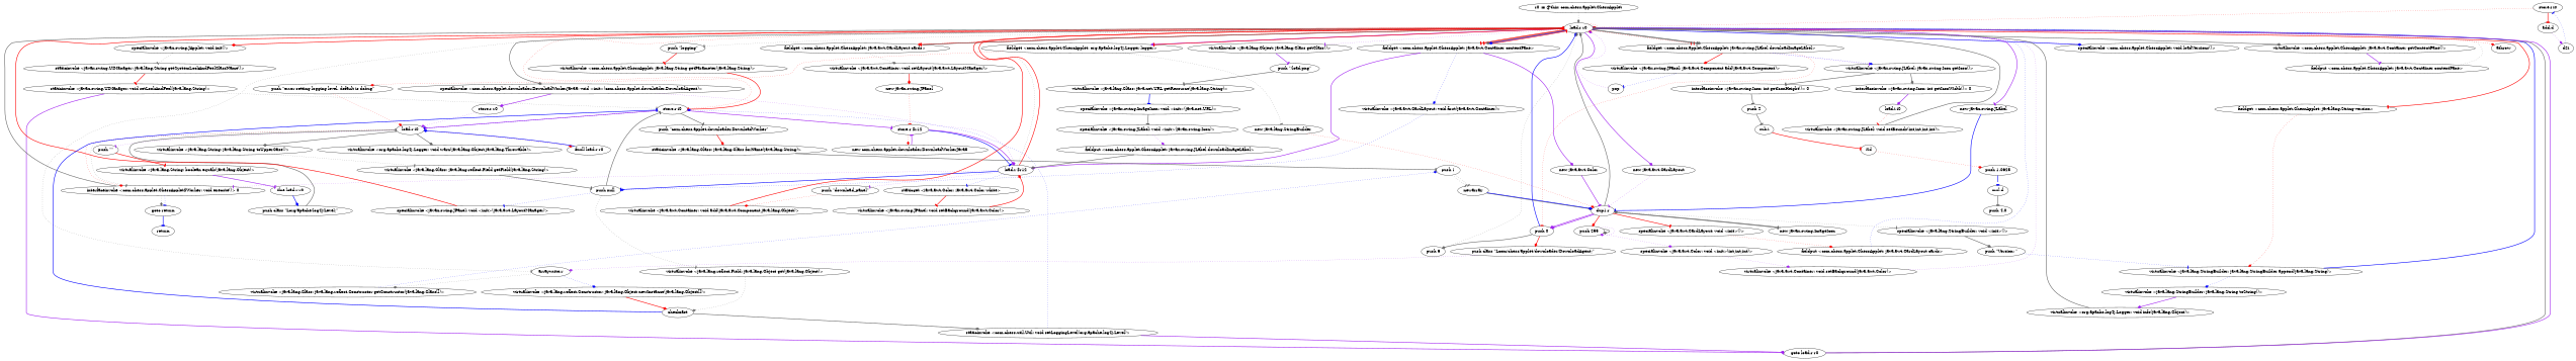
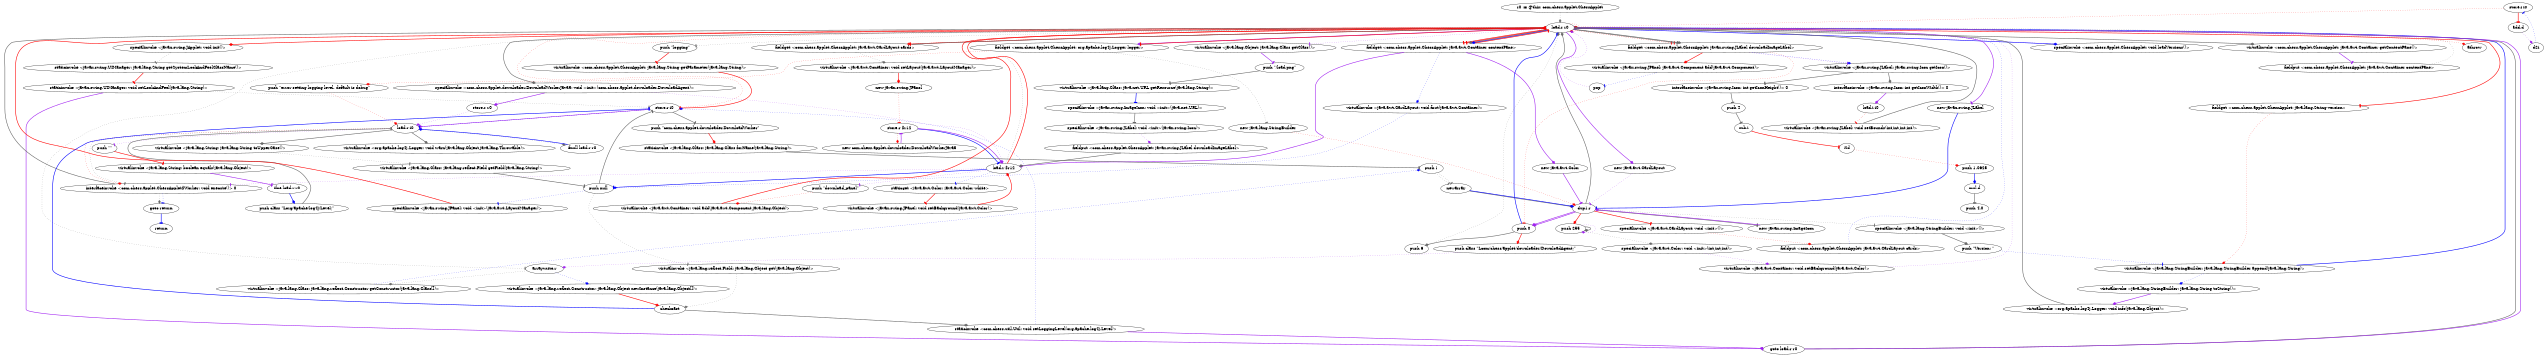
  digraph {
    edge [arrowhead=diamond color=gray40 style=bold]
    "r0 := @this: com.chess.applet.ChessApplet"
    "load.r r0"
    "specialinvoke <javax.swing.JApplet: void init()>"
    "push \"logging\""
    "specialinvoke <com.chess.applet.ChessApplet: void loadVersions()>"
    "fieldget <com.chess.applet.ChessApplet: org.apache.log4j.Logger logger>"
    "fieldget <com.chess.applet.ChessApplet: java.lang.String version>"
    "virtualinvoke <com.chess.applet.ChessApplet: java.awt.Container getContentPane()>"
    "fieldget <com.chess.applet.ChessApplet: java.awt.Container contentPane>"
    "new java.awt.CardLayout"
    "fieldget <com.chess.applet.ChessApplet: java.awt.CardLayout cards>"
    "new javax.swing.JLabel"
    "virtualinvoke <java.lang.Object: java.lang.Class getClass()>"
    "fieldget <com.chess.applet.ChessApplet: javax.swing.JLabel downloadImageLabel>"
    "specialinvoke <com.chess.applet.downloader.DownloadWorkerJava5: void <init>(com.chess.applet.downloader.DownloadAgent)>"
    athrow
    "arraywrite.r"
    "staticinvoke <javax.swing.UIManager: java.lang.String getSystemLookAndFeelClassName()>"
    "virtualinvoke <com.chess.applet.ChessApplet: java.lang.String getParameter(java.lang.String)>"
    "new java.lang.StringBuilder"
    "push \"error setting logging level. default is debug\""
    "virtualinvoke <java.lang.StringBuilder: java.lang.StringBuilder append(java.lang.String)>"
    "fieldput <com.chess.applet.ChessApplet: java.awt.Container contentPane>"
    "new java.awt.Color"
    "load.r $r12"
    "virtualinvoke <java.awt.CardLayout: void first(java.awt.Container)>"
    "dup1.r"
    "virtualinvoke <java.awt.Container: void setLayout(java.awt.LayoutManager)>"
    "push \"/load.png\""
    "push 0"
    "virtualinvoke <javax.swing.JPanel: java.awt.Component add(java.awt.Component)>"
    "virtualinvoke <javax.swing.JLabel: javax.swing.Icon getIcon()>"
    "store.r r0"
    "virtualinvoke <java.lang.Class: java.lang.reflect.Constructor getConstructor(java.lang.Class[])>"
    "virtualinvoke <java.lang.reflect.Constructor: java.lang.Object newInstance(java.lang.Object[])>"
    "staticinvoke <javax.swing.UIManager: void setLookAndFeel(java.lang.String)>"
    "goto load.r r0"
    "store.r i0"
    "load.r i0"
    "store.r $r12"
    "push \"com.chess.applet.downloader.DownloadWorker\""
    "ifnull load.r r0"
    "push \"\""
    "virtualinvoke <java.lang.String: java.lang.String toUpperCase()>"
    "interfaceinvoke <com.chess.applet.ChessApplet$Worker: void execute()> 0"
    "virtualinvoke <org.apache.log4j.Logger: void warn(java.lang.Object,java.lang.Throwable)>"
    "new com.chess.applet.downloader.DownloadWorkerJava5"
    "staticinvoke <java.lang.Class: java.lang.Class forName(java.lang.String)>"
    "virtualinvoke <java.lang.String: boolean equals(java.lang.Object)>"
    "virtualinvoke <java.lang.Class: java.lang.reflect.Field getField(java.lang.String)>"
    "goto return"
    "ifne load.r r0"
    "push class \"Lorg/apache/log4j/Level;\""
    "push null"
    "virtualinvoke <java.lang.reflect.Field: java.lang.Object get(java.lang.Object)>"
    "specialinvoke <javax.swing.JPanel: void <init>(java.awt.LayoutManager)>"
    checkcast
    "staticinvoke <com.chess.util.Util: void setLoggingLevel(org.apache.log4j.Level)>"
    "specialinvoke <java.lang.StringBuilder: void <init>()>"
    "push 255"
    "specialinvoke <java.awt.CardLayout: void <init>()>"
    "new javax.swing.ImageIcon"
    "push \"Version: \""
    "specialinvoke <java.awt.Color: void <init>(int,int,int)>"
    "fieldput <com.chess.applet.ChessApplet: java.awt.CardLayout cards>"
    "push 6"
    "push class \"Lcom/chess/applet/downloader/DownloadAgent;\""
    "virtualinvoke <java.lang.StringBuilder: java.lang.String toString()>"
    "virtualinvoke <org.apache.log4j.Logger: void info(java.lang.Object)>"
    "staticget <java.awt.Color: java.awt.Color white>"
    "push \"download_panel\""
    "virtualinvoke <java.awt.Container: void setBackground(java.awt.Color)>"
    "new javax.swing.JPanel"
    "virtualinvoke <javax.swing.JPanel: void setBackground(java.awt.Color)>"
    "virtualinvoke <java.awt.Container: void add(java.awt.Component,java.lang.Object)>"
    "virtualinvoke <java.lang.Class: java.net.URL getResource(java.lang.String)>"
    "specialinvoke <javax.swing.ImageIcon: void <init>(java.net.URL)>"
    "specialinvoke <javax.swing.JLabel: void <init>(javax.swing.Icon)>"
    "fieldput <com.chess.applet.ChessApplet: javax.swing.JLabel downloadImageLabel>"
    pop
    "interfaceinvoke <javax.swing.Icon: int getIconHeight()> 0"
    "interfaceinvoke <javax.swing.Icon: int getIconWidth()> 0"
    "push 4"
    "load.i i0"
    "sub.i"
    i2d
    "push 1.0625"
    "mul.d"
    "push 4.0"
    "add.d"
    d2i
    "store.i i0"
    "virtualinvoke <javax.swing.JLabel: void setBounds(int,int,int,int)>"
    return
    "push 1"
    newarray
    "r0 := @this: com.chess.applet.ChessApplet" -> "load.r r0" [style=dotted]
    "load.r r0" -> "load.r r0" [color=red style=dotted]
    "load.r r0" -> "specialinvoke <javax.swing.JApplet: void init()>" [color=red]
    "load.r r0" -> "push \"logging\"" [arrowhead=tee style=dotted]
    "load.r r0" -> "specialinvoke <com.chess.applet.ChessApplet: void loadVersions()>" [color=blue]
    "load.r r0" -> "fieldget <com.chess.applet.ChessApplet: org.apache.log4j.Logger logger>" [color=purple]
    "load.r r0" -> "fieldget <com.chess.applet.ChessApplet: org.apache.log4j.Logger logger>" [arrowhead=tee color=red]
    "load.r r0" -> "fieldget <com.chess.applet.ChessApplet: java.lang.String version>" [arrowhead=tee color=red]
    "load.r r0" -> "virtualinvoke <com.chess.applet.ChessApplet: java.awt.Container getContentPane()>"
    "load.r r0" -> "fieldget <com.chess.applet.ChessApplet: java.awt.Container contentPane>" [arrowhead=tee color=red]
    "load.r r0" -> "fieldget <com.chess.applet.ChessApplet: java.awt.Container contentPane>" [arrowhead=tee color=red]
    "load.r r0" -> "fieldget <com.chess.applet.ChessApplet: java.awt.Container contentPane>"
    "load.r r0" -> "fieldget <com.chess.applet.ChessApplet: java.awt.Container contentPane>" [color=blue]
    "load.r r0" -> "new java.awt.CardLayout" [color=purple]
    "load.r r0" -> "fieldget <com.chess.applet.ChessApplet: java.awt.CardLayout cards>" [color=red style=dotted]
    "load.r r0" -> "fieldget <com.chess.applet.ChessApplet: java.awt.CardLayout cards>" [arrowhead=tee color=red]
    "load.r r0" -> "new javax.swing.JLabel" [arrowhead=tee color=purple]
    "load.r r0" -> "virtualinvoke <java.lang.Object: java.lang.Class getClass()>" [arrowhead=tee color=purple style=dotted]
    "load.r r0" -> "fieldget <com.chess.applet.ChessApplet: javax.swing.JLabel downloadImageLabel>" [arrowhead=tee color=red style=dotted]
    "load.r r0" -> "fieldget <com.chess.applet.ChessApplet: javax.swing.JLabel downloadImageLabel>" [arrowhead=tee color=red style=dotted]
    "load.r r0" -> "fieldget <com.chess.applet.ChessApplet: javax.swing.JLabel downloadImageLabel>" [arrowhead=tee]
    "load.r r0" -> "fieldget <com.chess.applet.ChessApplet: javax.swing.JLabel downloadImageLabel>"
    "load.r r0" -> "specialinvoke <com.chess.applet.downloader.DownloadWorkerJava5: void <init>(com.chess.applet.downloader.DownloadAgent)>"
    "load.r r0" -> athrow [color=red style=dotted]
    "load.r r0" -> "arraywrite.r" [arrowhead=tee style=dotted]
    "specialinvoke <javax.swing.JApplet: void init()>" -> "staticinvoke <javax.swing.UIManager: java.lang.String getSystemLookAndFeelClassName()>" [arrowhead=tee style=dotted]
    "push \"logging\"" -> "virtualinvoke <com.chess.applet.ChessApplet: java.lang.String getParameter(java.lang.String)>" [arrowhead=tee color=red]
    "specialinvoke <com.chess.applet.ChessApplet: void loadVersions()>" -> "load.r r0" [color=purple style=dotted]
    "fieldget <com.chess.applet.ChessApplet: org.apache.log4j.Logger logger>" -> "new java.lang.StringBuilder" [arrowhead=tee style=dotted]
    "fieldget <com.chess.applet.ChessApplet: org.apache.log4j.Logger logger>" -> "push \"error setting logging level. default is debug\"" [color=red style=dotted]
    "fieldget <com.chess.applet.ChessApplet: java.lang.String version>" -> "virtualinvoke <java.lang.StringBuilder: java.lang.StringBuilder append(java.lang.String)>" [color=red style=dotted]
    "virtualinvoke <com.chess.applet.ChessApplet: java.awt.Container getContentPane()>" -> "fieldput <com.chess.applet.ChessApplet: java.awt.Container contentPane>" [arrowhead=tee color=purple]
    "fieldget <com.chess.applet.ChessApplet: java.awt.Container contentPane>" -> "load.r r0" [arrowhead=tee color=red]
    "fieldget <com.chess.applet.ChessApplet: java.awt.Container contentPane>" -> "new java.awt.Color" [color=purple]
    "fieldget <com.chess.applet.ChessApplet: java.awt.Container contentPane>" -> "load.r $r12" [color=purple]
    "fieldget <com.chess.applet.ChessApplet: java.awt.Container contentPane>" -> "virtualinvoke <java.awt.CardLayout: void first(java.awt.Container)>" [color=blue style=dotted]
    "new java.awt.CardLayout" -> "dup1.r" [arrowhead=tee color=purple style=dotted]
    "fieldget <com.chess.applet.ChessApplet: java.awt.CardLayout cards>" -> "load.r r0" [arrowhead=tee]
    "fieldget <com.chess.applet.ChessApplet: java.awt.CardLayout cards>" -> "virtualinvoke <java.awt.Container: void setLayout(java.awt.LayoutManager)>" [style=dotted]
    "new javax.swing.JLabel" -> "dup1.r" [arrowhead=tee color=blue]
    "virtualinvoke <java.lang.Object: java.lang.Class getClass()>" -> "push \"/load.png\"" [arrowhead=tee color=purple]
    "fieldget <com.chess.applet.ChessApplet: javax.swing.JLabel downloadImageLabel>" -> "push 0" [arrowhead=tee color=red style=dotted]
    "fieldget <com.chess.applet.ChessApplet: javax.swing.JLabel downloadImageLabel>" -> "virtualinvoke <javax.swing.JPanel: java.awt.Component add(java.awt.Component)>" [color=red]
    "fieldget <com.chess.applet.ChessApplet: javax.swing.JLabel downloadImageLabel>" -> "virtualinvoke <javax.swing.JLabel: javax.swing.Icon getIcon()>" [arrowhead=tee color=purple style=dotted]
    "fieldget <com.chess.applet.ChessApplet: javax.swing.JLabel downloadImageLabel>" -> "virtualinvoke <javax.swing.JLabel: javax.swing.Icon getIcon()>" [color=blue style=dotted]
    "specialinvoke <com.chess.applet.downloader.DownloadWorkerJava5: void <init>(com.chess.applet.downloader.DownloadAgent)>" -> "load.r $r12" [color=purple style=dotted]
    "specialinvoke <com.chess.applet.downloader.DownloadWorkerJava5: void <init>(com.chess.applet.downloader.DownloadAgent)>" -> "store.r r0" [color=purple]
    "arraywrite.r" -> "virtualinvoke <java.lang.Class: java.lang.reflect.Constructor getConstructor(java.lang.Class[])>" [style=dotted]
    "arraywrite.r" -> "virtualinvoke <java.lang.reflect.Constructor: java.lang.Object newInstance(java.lang.Object[])>" [color=blue style=dotted]
    "staticinvoke <javax.swing.UIManager: java.lang.String getSystemLookAndFeelClassName()>" -> "staticinvoke <javax.swing.UIManager: void setLookAndFeel(java.lang.String)>" [arrowhead=tee color=red]
    "virtualinvoke <com.chess.applet.ChessApplet: java.lang.String getParameter(java.lang.String)>" -> "store.r i0" [arrowhead=tee color=red]
    "new java.lang.StringBuilder" -> "dup1.r" [color=red style=dotted]
    "push \"error setting logging level. default is debug\"" -> "load.r i0" [color=red style=dotted]
    "virtualinvoke <java.lang.StringBuilder: java.lang.StringBuilder append(java.lang.String)>" -> "load.r r0" [color=blue]
    "virtualinvoke <java.lang.StringBuilder: java.lang.StringBuilder append(java.lang.String)>" -> "virtualinvoke <java.lang.StringBuilder: java.lang.String toString()>" [color=blue style=dotted]
    "fieldput <com.chess.applet.ChessApplet: java.awt.Container contentPane>" -> "load.r r0" [arrowhead=tee style=dotted]
    "new java.awt.Color" -> "dup1.r" [arrowhead=tee color=purple]
    "load.r $r12" -> "load.r r0" [style=dotted]
    "load.r $r12" -> "load.r r0" [arrowhead=tee color=red]
    "load.r $r12" -> "interfaceinvoke <com.chess.applet.ChessApplet$Worker: void execute()> 0" [arrowhead=tee color=purple style=dotted]
    "load.r $r12" -> "push null" [arrowhead=tee color=blue]
    "load.r $r12" -> "staticget <java.awt.Color: java.awt.Color white>" [arrowhead=tee color=blue style=dotted]
    "load.r $r12" -> "push \"download_panel\"" [arrowhead=tee color=purple style=dotted]
    "virtualinvoke <java.awt.CardLayout: void first(java.awt.Container)>" -> "push null" [color=blue style=dotted]
    "dup1.r" -> "load.r r0"
    "dup1.r" -> "push 0" [color=purple]
    "dup1.r" -> "push 0" [color=purple]
    "dup1.r" -> "specialinvoke <java.lang.StringBuilder: void <init>()>" [arrowhead=tee style=dotted]
    "dup1.r" -> "push 255" [color=red]
    "dup1.r" -> "specialinvoke <java.awt.CardLayout: void <init>()>" [arrowhead=tee color=red]
    "dup1.r" -> "new javax.swing.ImageIcon" [arrowhead=tee]
    "virtualinvoke <java.awt.Container: void setLayout(java.awt.LayoutManager)>" -> "new javax.swing.JPanel" [color=red]
    "push \"/load.png\"" -> "virtualinvoke <java.lang.Class: java.net.URL getResource(java.lang.String)>" [arrowhead=tee]
    "push 0" -> "load.r r0" [color=blue]
    "push 0" -> "push 6"
    "push 0" -> "push class \"Lcom/chess/applet/downloader/DownloadAgent;\"" [color=red]
    "virtualinvoke <javax.swing.JPanel: java.awt.Component add(java.awt.Component)>" -> pop [arrowhead=tee color=blue style=dotted]
    "virtualinvoke <javax.swing.JLabel: javax.swing.Icon getIcon()>" -> "interfaceinvoke <javax.swing.Icon: int getIconHeight()> 0" [arrowhead=tee]
    "virtualinvoke <javax.swing.JLabel: javax.swing.Icon getIcon()>" -> "interfaceinvoke <javax.swing.Icon: int getIconWidth()> 0"
    "store.r r0" -> "load.r i0" [color=purple style=dotted]
    "virtualinvoke <java.lang.Class: java.lang.reflect.Constructor getConstructor(java.lang.Class[])>" -> "push 1" [color=blue style=dotted]
    "virtualinvoke <java.lang.reflect.Constructor: java.lang.Object newInstance(java.lang.Object[])>" -> checkcast [color=red]
    "staticinvoke <javax.swing.UIManager: void setLookAndFeel(java.lang.String)>" -> "goto load.r r0" [arrowhead=tee color=purple]
    "staticinvoke <javax.swing.UIManager: void setLookAndFeel(java.lang.String)>" -> "store.r i0" [arrowhead=tee style=dotted]
    "goto load.r r0" -> "load.r r0"
    "goto load.r r0" -> "load.r r0" [color=purple]
    "store.r i0" -> "load.r r0" [color=red style=dotted]
    "store.r i0" -> "load.r i0" [color=purple]
    "store.r i0" -> "load.r i0" [arrowhead=tee color=blue style=dotted]
-   "store.r i0" -> "store.r $r12" [arrowhead=tee color=purple]
    "store.r i0" -> "push \"com.chess.applet.downloader.DownloadWorker\"" [arrowhead=tee]
-   "load.r i0" -> "ifnull load.r r0" [color=red style=dotted]
+   "load.r i0" -> "ifnull load.r r0" [style=dotted]
    "load.r i0" -> "push \"\"" [arrowhead=tee color=purple style=dotted]
    "load.r i0" -> "virtualinvoke <java.lang.String: java.lang.String toUpperCase()>"
    "load.r i0" -> "interfaceinvoke <com.chess.applet.ChessApplet$Worker: void execute()> 0" [color=red style=dotted]
    "load.r i0" -> "interfaceinvoke <com.chess.applet.ChessApplet$Worker: void execute()> 0" [arrowhead=tee style=dotted]
    "load.r i0" -> "virtualinvoke <org.apache.log4j.Logger: void warn(java.lang.Object,java.lang.Throwable)>"
    "store.r $r12" -> "load.r $r12" [arrowhead=tee color=blue]
    "store.r $r12" -> "load.r $r12" [color=purple]
    "store.r $r12" -> "new com.chess.applet.downloader.DownloadWorkerJava5" [color=red style=dotted]
    "push \"com.chess.applet.downloader.DownloadWorker\"" -> "staticinvoke <java.lang.Class: java.lang.Class forName(java.lang.String)>" [color=red]
    "ifnull load.r r0" -> "load.r i0" [color=blue]
    "push \"\"" -> "virtualinvoke <java.lang.String: boolean equals(java.lang.Object)>" [arrowhead=tee color=red]
    "virtualinvoke <java.lang.String: java.lang.String toUpperCase()>" -> "virtualinvoke <java.lang.Class: java.lang.reflect.Field getField(java.lang.String)>" [arrowhead=tee style=dotted]
    "interfaceinvoke <com.chess.applet.ChessApplet$Worker: void execute()> 0" -> "load.r r0" [arrowhead=tee]
    "interfaceinvoke <com.chess.applet.ChessApplet$Worker: void execute()> 0" -> "goto return" [style=dotted]
    "interfaceinvoke <com.chess.applet.ChessApplet$Worker: void execute()> 0" -> "goto return" [arrowhead=tee color=blue style=dotted]
    "new com.chess.applet.downloader.DownloadWorkerJava5" -> "store.r $r12" [arrowhead=tee color=purple]
    "staticinvoke <java.lang.Class: java.lang.Class forName(java.lang.String)>" -> "push 1" [arrowhead=tee]
    "virtualinvoke <java.lang.String: boolean equals(java.lang.Object)>" -> "ifne load.r r0" [arrowhead=tee color=purple]
    "virtualinvoke <java.lang.Class: java.lang.reflect.Field getField(java.lang.String)>" -> "push null" [arrowhead=tee]
    "goto return" -> return [arrowhead=tee color=blue]
    "ifne load.r r0" -> "push class \"Lorg/apache/log4j/Level;\"" [color=blue]
    "push class \"Lorg/apache/log4j/Level;\"" -> "load.r i0" [arrowhead=tee]
    "push null" -> "store.r i0" [arrowhead=tee]
    "push null" -> "virtualinvoke <java.lang.reflect.Field: java.lang.Object get(java.lang.Object)>" [arrowhead=tee style=dotted]
    "push null" -> "specialinvoke <javax.swing.JPanel: void <init>(java.awt.LayoutManager)>" [arrowhead=tee color=blue style=dotted]
    "virtualinvoke <java.lang.reflect.Field: java.lang.Object get(java.lang.Object)>" -> checkcast [style=dotted]
    "specialinvoke <javax.swing.JPanel: void <init>(java.awt.LayoutManager)>" -> "load.r r0" [arrowhead=tee color=red]
    checkcast -> "store.r i0" [arrowhead=tee color=blue]
    checkcast -> "staticinvoke <com.chess.util.Util: void setLoggingLevel(org.apache.log4j.Level)>"
    "staticinvoke <com.chess.util.Util: void setLoggingLevel(org.apache.log4j.Level)>" -> "goto load.r r0" [color=purple]
    "staticinvoke <com.chess.util.Util: void setLoggingLevel(org.apache.log4j.Level)>" -> "store.r i0" [color=blue style=dotted]
    "specialinvoke <java.lang.StringBuilder: void <init>()>" -> "push \"Version: \""
    "push 255" -> "push 255"
    "push 255" -> "push 255" [color=purple style=dotted]
-   "push 255" -> "specialinvoke <java.awt.Color: void <init>(int,int,int)>" [color=purple style=dotted]
+   "push 255" -> "specialinvoke <java.awt.Color: void <init>(int,int,int)>" [style=dotted]
    "specialinvoke <java.awt.CardLayout: void <init>()>" -> "fieldput <com.chess.applet.ChessApplet: java.awt.CardLayout cards>" [color=red style=dotted]
-   "new javax.swing.ImageIcon" -> "dup1.r"
+   "new javax.swing.ImageIcon" -> "dup1.r" [color=purple]
    "push \"Version: \"" -> "virtualinvoke <java.lang.StringBuilder: java.lang.StringBuilder append(java.lang.String)>" [arrowhead=tee color=blue style=dotted]
    "specialinvoke <java.awt.Color: void <init>(int,int,int)>" -> "virtualinvoke <java.awt.Container: void setBackground(java.awt.Color)>" [color=purple style=dotted]
    "fieldput <com.chess.applet.ChessApplet: java.awt.CardLayout cards>" -> "load.r r0" [arrowhead=tee color=blue style=dotted]
    "push 6" -> "load.r r0" [style=dotted]
    "push class \"Lcom/chess/applet/downloader/DownloadAgent;\"" -> "arraywrite.r" [color=purple style=dotted]
    "virtualinvoke <java.lang.StringBuilder: java.lang.String toString()>" -> "virtualinvoke <org.apache.log4j.Logger: void info(java.lang.Object)>" [color=purple]
    "virtualinvoke <org.apache.log4j.Logger: void info(java.lang.Object)>" -> "load.r r0" [arrowhead=tee]
    "staticget <java.awt.Color: java.awt.Color white>" -> "virtualinvoke <javax.swing.JPanel: void setBackground(java.awt.Color)>" [arrowhead=tee color=red]
    "push \"download_panel\"" -> "virtualinvoke <java.awt.Container: void add(java.awt.Component,java.lang.Object)>" [color=red style=dotted]
    "virtualinvoke <java.awt.Container: void setBackground(java.awt.Color)>" -> "load.r r0" [arrowhead=tee color=purple style=dotted]
    "new javax.swing.JPanel" -> "store.r $r12" [arrowhead=tee color=red style=dotted]
    "virtualinvoke <javax.swing.JPanel: void setBackground(java.awt.Color)>" -> "load.r $r12" [color=red]
    "virtualinvoke <java.awt.Container: void add(java.awt.Component,java.lang.Object)>" -> "load.r r0" [color=red]
    "virtualinvoke <java.lang.Class: java.net.URL getResource(java.lang.String)>" -> "specialinvoke <javax.swing.ImageIcon: void <init>(java.net.URL)>" [arrowhead=tee color=blue]
    "specialinvoke <javax.swing.ImageIcon: void <init>(java.net.URL)>" -> "specialinvoke <javax.swing.JLabel: void <init>(javax.swing.Icon)>" [arrowhead=tee]
    "specialinvoke <javax.swing.JLabel: void <init>(javax.swing.Icon)>" -> "fieldput <com.chess.applet.ChessApplet: javax.swing.JLabel downloadImageLabel>" [color=purple style=dotted]
    "fieldput <com.chess.applet.ChessApplet: javax.swing.JLabel downloadImageLabel>" -> "load.r $r12"
    pop -> "load.r r0" [color=purple style=dotted]
    "interfaceinvoke <javax.swing.Icon: int getIconHeight()> 0" -> "push 4" [arrowhead=tee]
    "interfaceinvoke <javax.swing.Icon: int getIconWidth()> 0" -> "load.i i0" [color=purple]
    "push 4" -> "sub.i" [arrowhead=tee]
    "load.i i0" -> "virtualinvoke <javax.swing.JLabel: void setBounds(int,int,int,int)>" [arrowhead=tee color=red style=dotted]
    "sub.i" -> i2d [arrowhead=tee color=red]
    i2d -> "push 1.0625" [color=red style=dotted]
-   "push 1.0625" -> "mul.d" [arrowhead=tee color=blue]
+   "push 1.0625" -> "mul.d" [color=blue]
    "mul.d" -> "push 4.0" [arrowhead=tee]
    "add.d" -> d2i [color=purple style=dotted]
    d2i -> "store.i i0" [arrowhead=tee color=blue style=dotted]
    "store.i i0" -> "load.r r0" [color=red style=dotted]
    "store.i i0" -> "add.d" [arrowhead=tee color=red]
    "virtualinvoke <javax.swing.JLabel: void setBounds(int,int,int,int)>" -> "load.r r0"
    "push 1" -> newarray [arrowhead=tee style=dotted]
    "push 1" -> newarray [arrowhead=tee style=dotted]
    newarray -> "dup1.r"
    newarray -> "dup1.r" [color=blue]
  }
